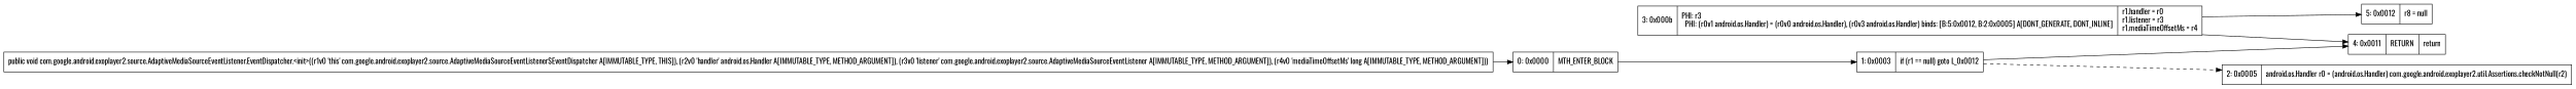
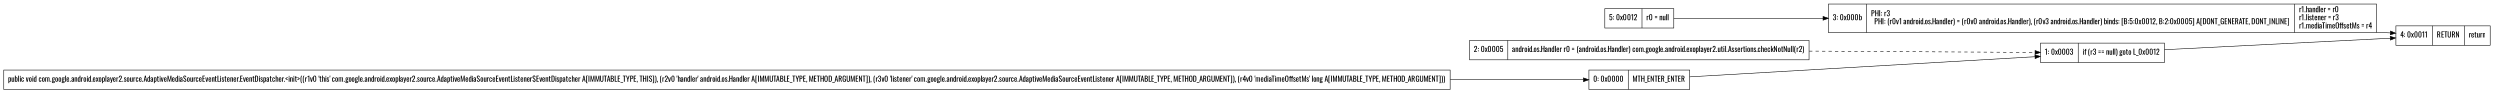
  digraph {
    fontname=Oswald
    rankdir=LR
    node [fontname=Oswald shape=record]
    edge [fontname=Oswald]
-   n1 [label="{0\:\ 0x0000|MTH_ENTER_BLOCK\l}"]
-   n2 [label="{1\:\ 0x0003|if (r1 == null) goto L_0x0012\l}"]
+   n1 [label="{0\:\ 0x0000|MTH_ENTER_ENTER\l}"]
+   n2 [label="{1\:\ 0x0003|if (r3 == null) goto L_0x0012\l}"]
    n3 [label="{2\:\ 0x0005|android.os.Handler r0 = (android.os.Handler) com.google.android.exoplayer2.util.Assertions.checkNotNull(r2)\l}"]
    n4 [label="{4\:\ 0x0011|RETURN\l|return\l}"]
-   n5 [label="{5\:\ 0x0012|r8 = null\l}"]
+   n5 [label="{5\:\ 0x0012|r0 = null\l}"]
    n6 [label="{3\:\ 0x000b|PHI: r3 \l  PHI: (r0v1 android.os.Handler) = (r0v0 android.os.Handler), (r0v3 android.os.Handler) binds: [B:5:0x0012, B:2:0x0005] A[DONT_GENERATE, DONT_INLINE]\l|r1.handler = r0\lr1.listener = r3\lr1.mediaTimeOffsetMs = r4\l}"]
    n7 [label="{public void com.google.android.exoplayer2.source.AdaptiveMediaSourceEventListener.EventDispatcher.\<init\>((r1v0 'this' com.google.android.exoplayer2.source.AdaptiveMediaSourceEventListener$EventDispatcher A[IMMUTABLE_TYPE, THIS]), (r2v0 'handler' android.os.Handler A[IMMUTABLE_TYPE, METHOD_ARGUMENT]), (r3v0 'listener' com.google.android.exoplayer2.source.AdaptiveMediaSourceEventListener A[IMMUTABLE_TYPE, METHOD_ARGUMENT]), (r4v0 'mediaTimeOffsetMs' long A[IMMUTABLE_TYPE, METHOD_ARGUMENT])) }"]
    n1 -> n2
-   n2 -> n3 [style=dashed]
+   n3 -> n2 [style=dashed]
    n2 -> n4
-   n6 -> n5
+   n5 -> n6
    n6 -> n4
    n7 -> n1
  }
